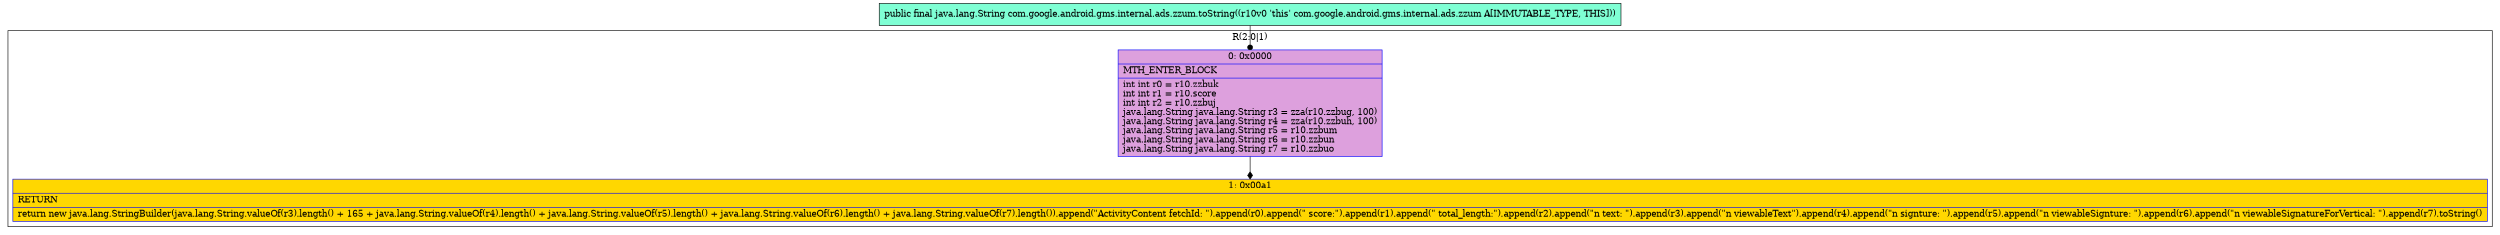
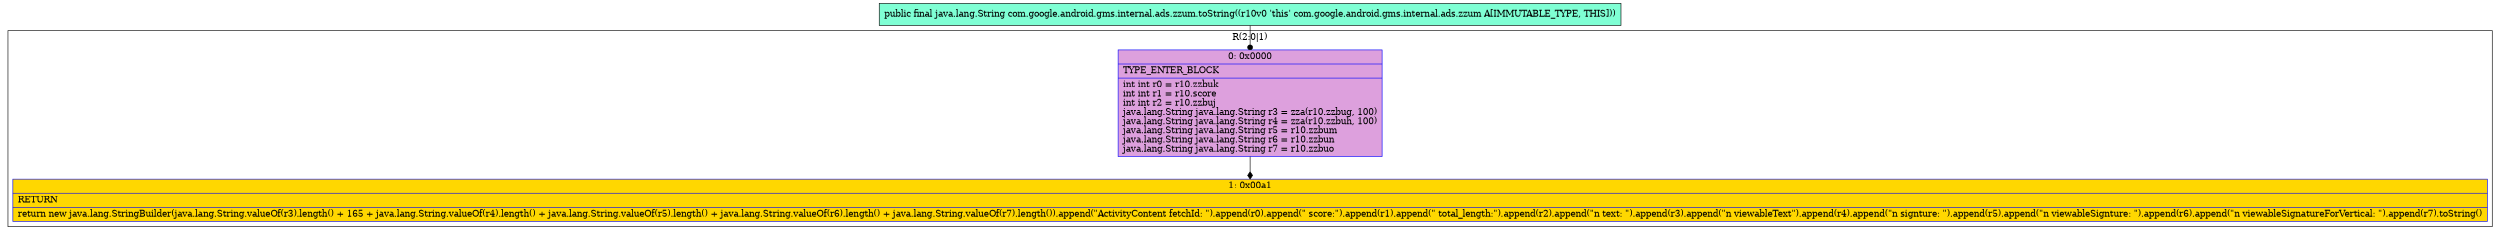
  digraph {
    node [color=blue shape=record style=filled]
    edge [style=solid]
-   n1 [label="{0\:\ 0x0000|MTH_ENTER_BLOCK\l|int int r0 = r10.zzbuk\lint int r1 = r10.score\lint int r2 = r10.zzbuj\ljava.lang.String java.lang.String r3 = zza(r10.zzbug, 100)\ljava.lang.String java.lang.String r4 = zza(r10.zzbuh, 100)\ljava.lang.String java.lang.String r5 = r10.zzbum\ljava.lang.String java.lang.String r6 = r10.zzbun\ljava.lang.String java.lang.String r7 = r10.zzbuo\l}" fillcolor=plum]
+   n1 [label="{0\:\ 0x0000|TYPE_ENTER_BLOCK\l|int int r0 = r10.zzbuk\lint int r1 = r10.score\lint int r2 = r10.zzbuj\ljava.lang.String java.lang.String r3 = zza(r10.zzbug, 100)\ljava.lang.String java.lang.String r4 = zza(r10.zzbuh, 100)\ljava.lang.String java.lang.String r5 = r10.zzbum\ljava.lang.String java.lang.String r6 = r10.zzbun\ljava.lang.String java.lang.String r7 = r10.zzbuo\l}" fillcolor=plum]
    n2 [label="{1\:\ 0x00a1|RETURN\l|return new java.lang.StringBuilder(java.lang.String.valueOf(r3).length() + 165 + java.lang.String.valueOf(r4).length() + java.lang.String.valueOf(r5).length() + java.lang.String.valueOf(r6).length() + java.lang.String.valueOf(r7).length()).append(\"ActivityContent fetchId: \").append(r0).append(\" score:\").append(r1).append(\" total_length:\").append(r2).append(\"n text: \").append(r3).append(\"n viewableText\").append(r4).append(\"n signture: \").append(r5).append(\"n viewableSignture: \").append(r6).append(\"n viewableSignatureForVertical: \").append(r7).toString()\l}" fillcolor=gold]
    n3 [label="{public final java.lang.String com.google.android.gms.internal.ads.zzum.toString((r10v0 'this' com.google.android.gms.internal.ads.zzum A[IMMUTABLE_TYPE, THIS])) }" fillcolor=aquamarine color=""]
    subgraph cluster_1 {
      label="R(2:0|1)"
      n1
      n2
    }
    n1 -> n2 [arrowhead=diamond]
    n3 -> n1 [arrowhead=dot]
  }
